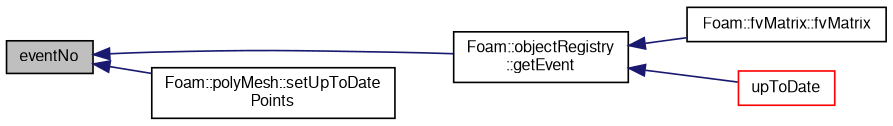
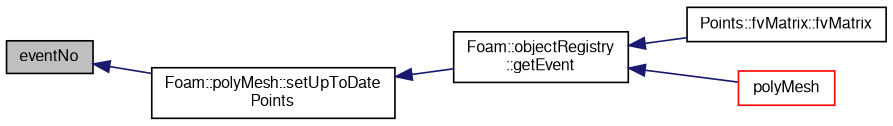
  digraph {
    rankdir=LR
    node [color=black fontname=FreeSans fontsize=10 shape=record]
    edge [color=midnightblue dir=back fontname=FreeSans fontsize=10 labelfontname=FreeSans labelfontsize=10 style=solid]
    n1 [fillcolor=grey75 fontcolor=black height=0.2 label=eventNo style=filled width=0.4]
    n2 [height=0.2 label="Foam::objectRegistry\l::getEvent" width=0.4]
    n3 [height=0.2 label="Foam::polyMesh::setUpToDate\lPoints" width=0.4]
-   n4 [height=0.2 label="Foam::fvMatrix::fvMatrix" width=0.4]
-   n5 [color=red height=0.2 label=upToDate width=0.4]
-   n1 -> n2
+   n4 [height=0.2 label="Points::fvMatrix::fvMatrix" width=0.4]
+   n5 [color=red height=0.2 label=polyMesh width=0.4]
+   n3 -> n2
    n1 -> n3
    n2 -> n4
    n2 -> n5
  }
